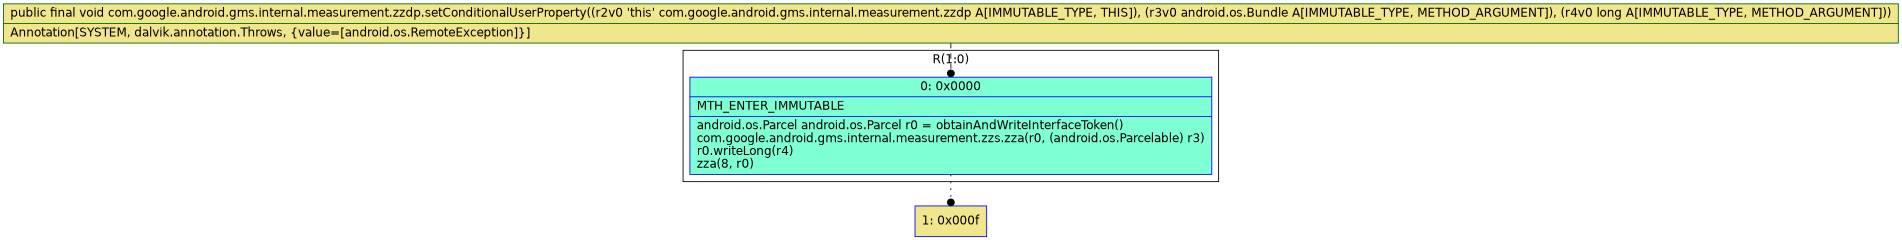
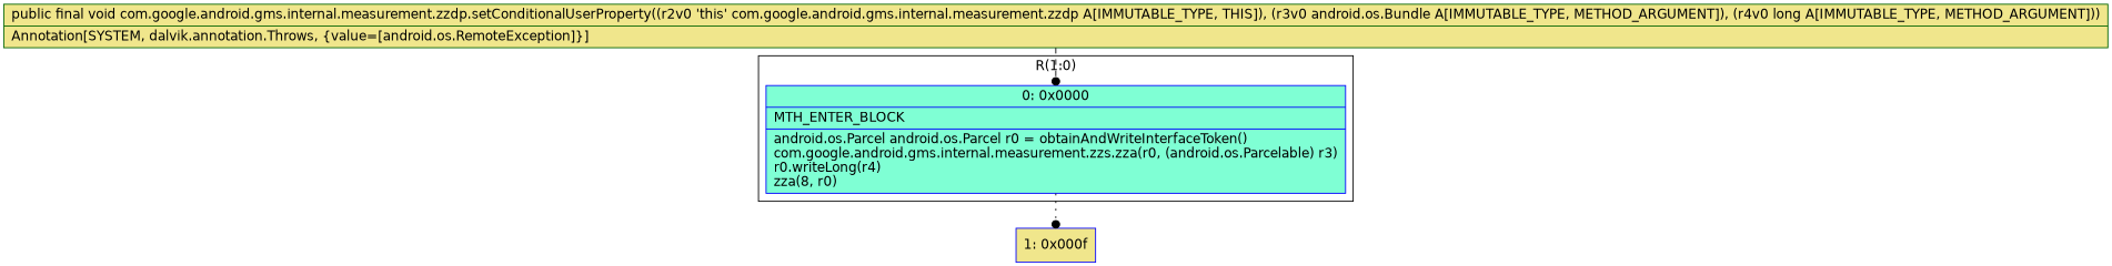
  digraph {
    fontname="DejaVu Sans"
    node [color=blue shape=record style=filled fillcolor=khaki fontname="DejaVu Sans"]
    edge [arrowhead=dot fontname="DejaVu Sans"]
-   n1 [label="{0\:\ 0x0000|MTH_ENTER_IMMUTABLE\l|android.os.Parcel android.os.Parcel r0 = obtainAndWriteInterfaceToken()\lcom.google.android.gms.internal.measurement.zzs.zza(r0, (android.os.Parcelable) r3)\lr0.writeLong(r4)\lzza(8, r0)\l}" fillcolor=aquamarine]
+   n1 [label="{0\:\ 0x0000|MTH_ENTER_BLOCK\l|android.os.Parcel android.os.Parcel r0 = obtainAndWriteInterfaceToken()\lcom.google.android.gms.internal.measurement.zzs.zza(r0, (android.os.Parcelable) r3)\lr0.writeLong(r4)\lzza(8, r0)\l}" fillcolor=aquamarine]
    n2 [label="{1\:\ 0x000f}"]
    n3 [label="{public final void com.google.android.gms.internal.measurement.zzdp.setConditionalUserProperty((r2v0 'this' com.google.android.gms.internal.measurement.zzdp A[IMMUTABLE_TYPE, THIS]), (r3v0 android.os.Bundle A[IMMUTABLE_TYPE, METHOD_ARGUMENT]), (r4v0 long A[IMMUTABLE_TYPE, METHOD_ARGUMENT]))  | Annotation[SYSTEM, dalvik.annotation.Throws, \{value=[android.os.RemoteException]\}]\l}" color=darkgreen]
    subgraph cluster_1 {
      label="R(1:0)"
      n1
    }
    n1 -> n2 [style=dotted]
    n3 -> n1 [style=dashed]
  }
